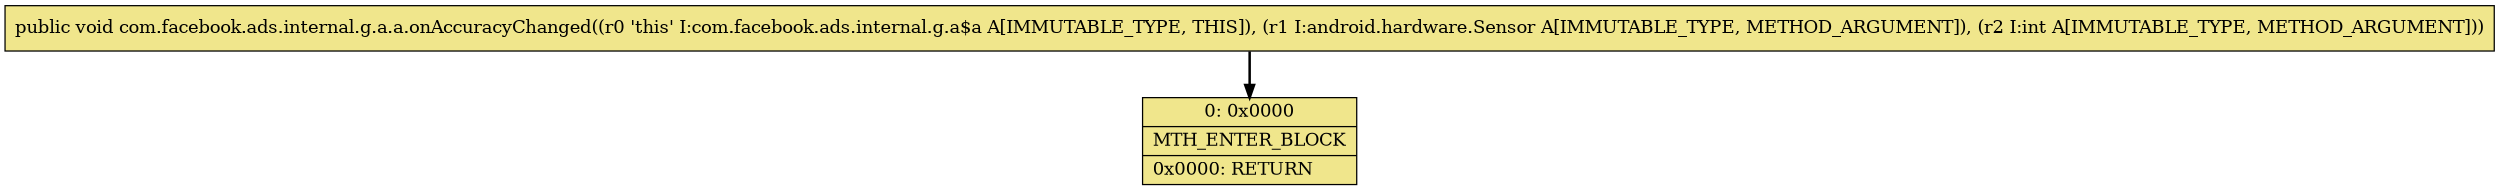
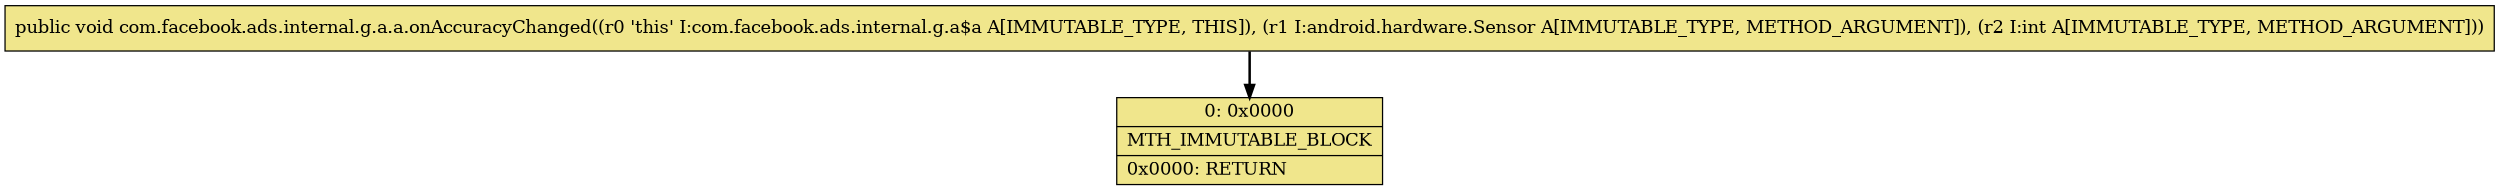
  digraph {
    node [shape=record style=filled fillcolor=khaki]
-   n1 [label="{0\:\ 0x0000|MTH_ENTER_BLOCK\l|0x0000: RETURN   \l}"]
+   n1 [label="{0\:\ 0x0000|MTH_IMMUTABLE_BLOCK\l|0x0000: RETURN   \l}"]
    n2 [label="{public void com.facebook.ads.internal.g.a.a.onAccuracyChanged((r0 'this' I:com.facebook.ads.internal.g.a$a A[IMMUTABLE_TYPE, THIS]), (r1 I:android.hardware.Sensor A[IMMUTABLE_TYPE, METHOD_ARGUMENT]), (r2 I:int A[IMMUTABLE_TYPE, METHOD_ARGUMENT])) }"]
    n2 -> n1 [style=bold]
  }
